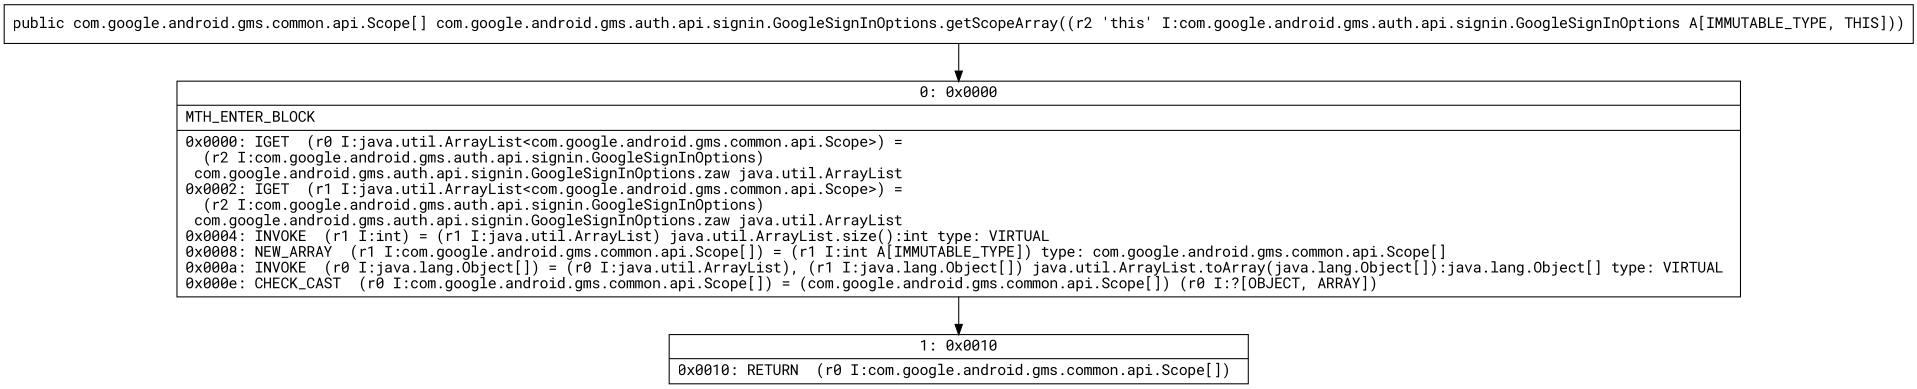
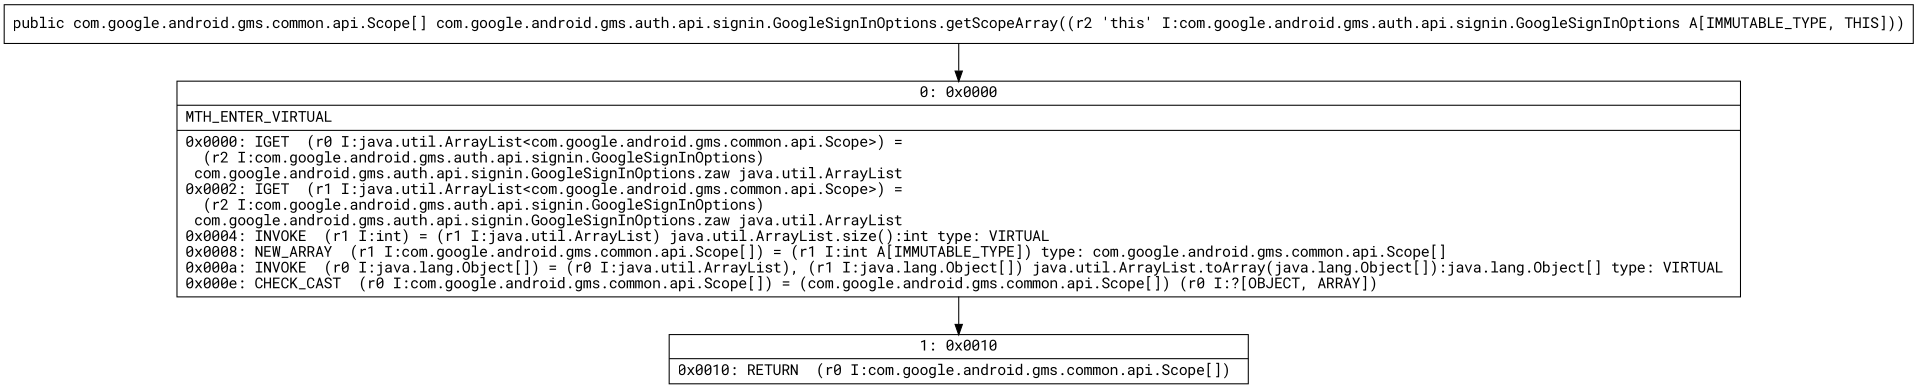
  digraph {
    fontname="Roboto Mono"
    node [shape=record fontname="Roboto Mono"]
    edge [fontname="Roboto Mono"]
-   n1 [label="{0\:\ 0x0000|MTH_ENTER_BLOCK\l|0x0000: IGET  (r0 I:java.util.ArrayList\<com.google.android.gms.common.api.Scope\>) = \l  (r2 I:com.google.android.gms.auth.api.signin.GoogleSignInOptions)\l com.google.android.gms.auth.api.signin.GoogleSignInOptions.zaw java.util.ArrayList \l0x0002: IGET  (r1 I:java.util.ArrayList\<com.google.android.gms.common.api.Scope\>) = \l  (r2 I:com.google.android.gms.auth.api.signin.GoogleSignInOptions)\l com.google.android.gms.auth.api.signin.GoogleSignInOptions.zaw java.util.ArrayList \l0x0004: INVOKE  (r1 I:int) = (r1 I:java.util.ArrayList) java.util.ArrayList.size():int type: VIRTUAL \l0x0008: NEW_ARRAY  (r1 I:com.google.android.gms.common.api.Scope[]) = (r1 I:int A[IMMUTABLE_TYPE]) type: com.google.android.gms.common.api.Scope[] \l0x000a: INVOKE  (r0 I:java.lang.Object[]) = (r0 I:java.util.ArrayList), (r1 I:java.lang.Object[]) java.util.ArrayList.toArray(java.lang.Object[]):java.lang.Object[] type: VIRTUAL \l0x000e: CHECK_CAST  (r0 I:com.google.android.gms.common.api.Scope[]) = (com.google.android.gms.common.api.Scope[]) (r0 I:?[OBJECT, ARRAY]) \l}"]
+   n1 [label="{0\:\ 0x0000|MTH_ENTER_VIRTUAL\l|0x0000: IGET  (r0 I:java.util.ArrayList\<com.google.android.gms.common.api.Scope\>) = \l  (r2 I:com.google.android.gms.auth.api.signin.GoogleSignInOptions)\l com.google.android.gms.auth.api.signin.GoogleSignInOptions.zaw java.util.ArrayList \l0x0002: IGET  (r1 I:java.util.ArrayList\<com.google.android.gms.common.api.Scope\>) = \l  (r2 I:com.google.android.gms.auth.api.signin.GoogleSignInOptions)\l com.google.android.gms.auth.api.signin.GoogleSignInOptions.zaw java.util.ArrayList \l0x0004: INVOKE  (r1 I:int) = (r1 I:java.util.ArrayList) java.util.ArrayList.size():int type: VIRTUAL \l0x0008: NEW_ARRAY  (r1 I:com.google.android.gms.common.api.Scope[]) = (r1 I:int A[IMMUTABLE_TYPE]) type: com.google.android.gms.common.api.Scope[] \l0x000a: INVOKE  (r0 I:java.lang.Object[]) = (r0 I:java.util.ArrayList), (r1 I:java.lang.Object[]) java.util.ArrayList.toArray(java.lang.Object[]):java.lang.Object[] type: VIRTUAL \l0x000e: CHECK_CAST  (r0 I:com.google.android.gms.common.api.Scope[]) = (com.google.android.gms.common.api.Scope[]) (r0 I:?[OBJECT, ARRAY]) \l}"]
    n2 [label="{1\:\ 0x0010|0x0010: RETURN  (r0 I:com.google.android.gms.common.api.Scope[]) \l}"]
    n3 [label="{public com.google.android.gms.common.api.Scope[] com.google.android.gms.auth.api.signin.GoogleSignInOptions.getScopeArray((r2 'this' I:com.google.android.gms.auth.api.signin.GoogleSignInOptions A[IMMUTABLE_TYPE, THIS])) }"]
    n1 -> n2
    n3 -> n1
  }
